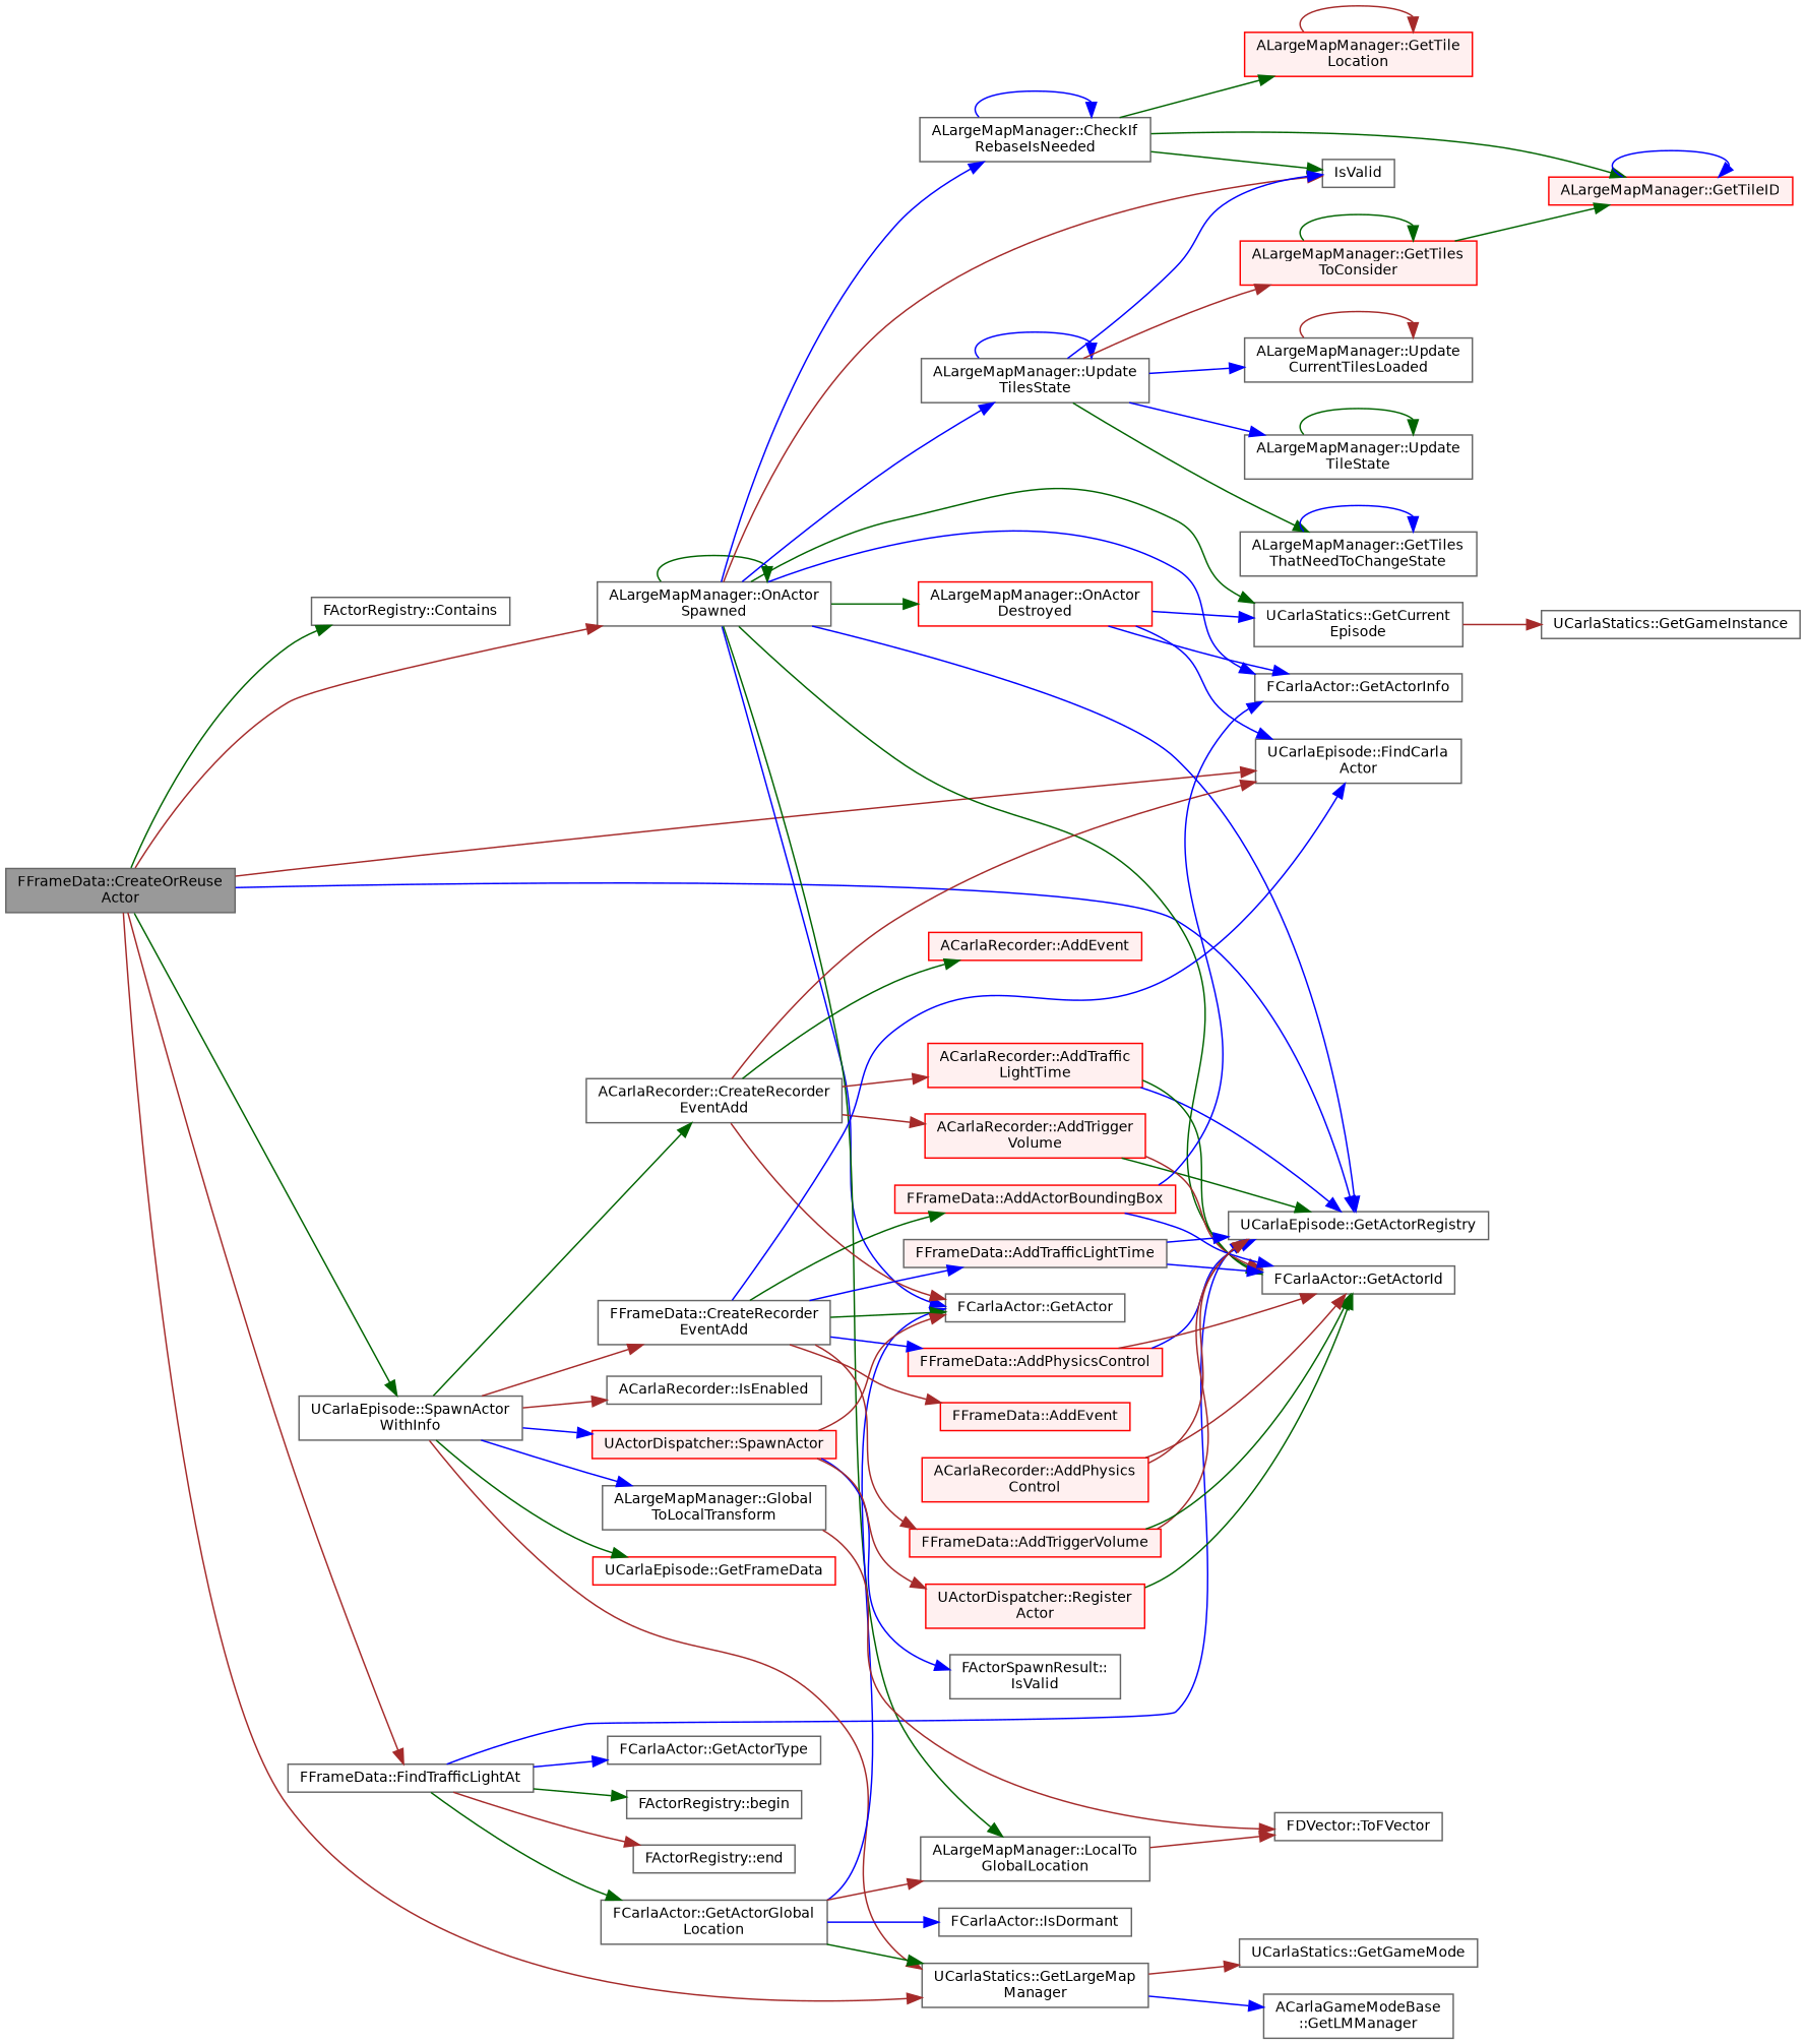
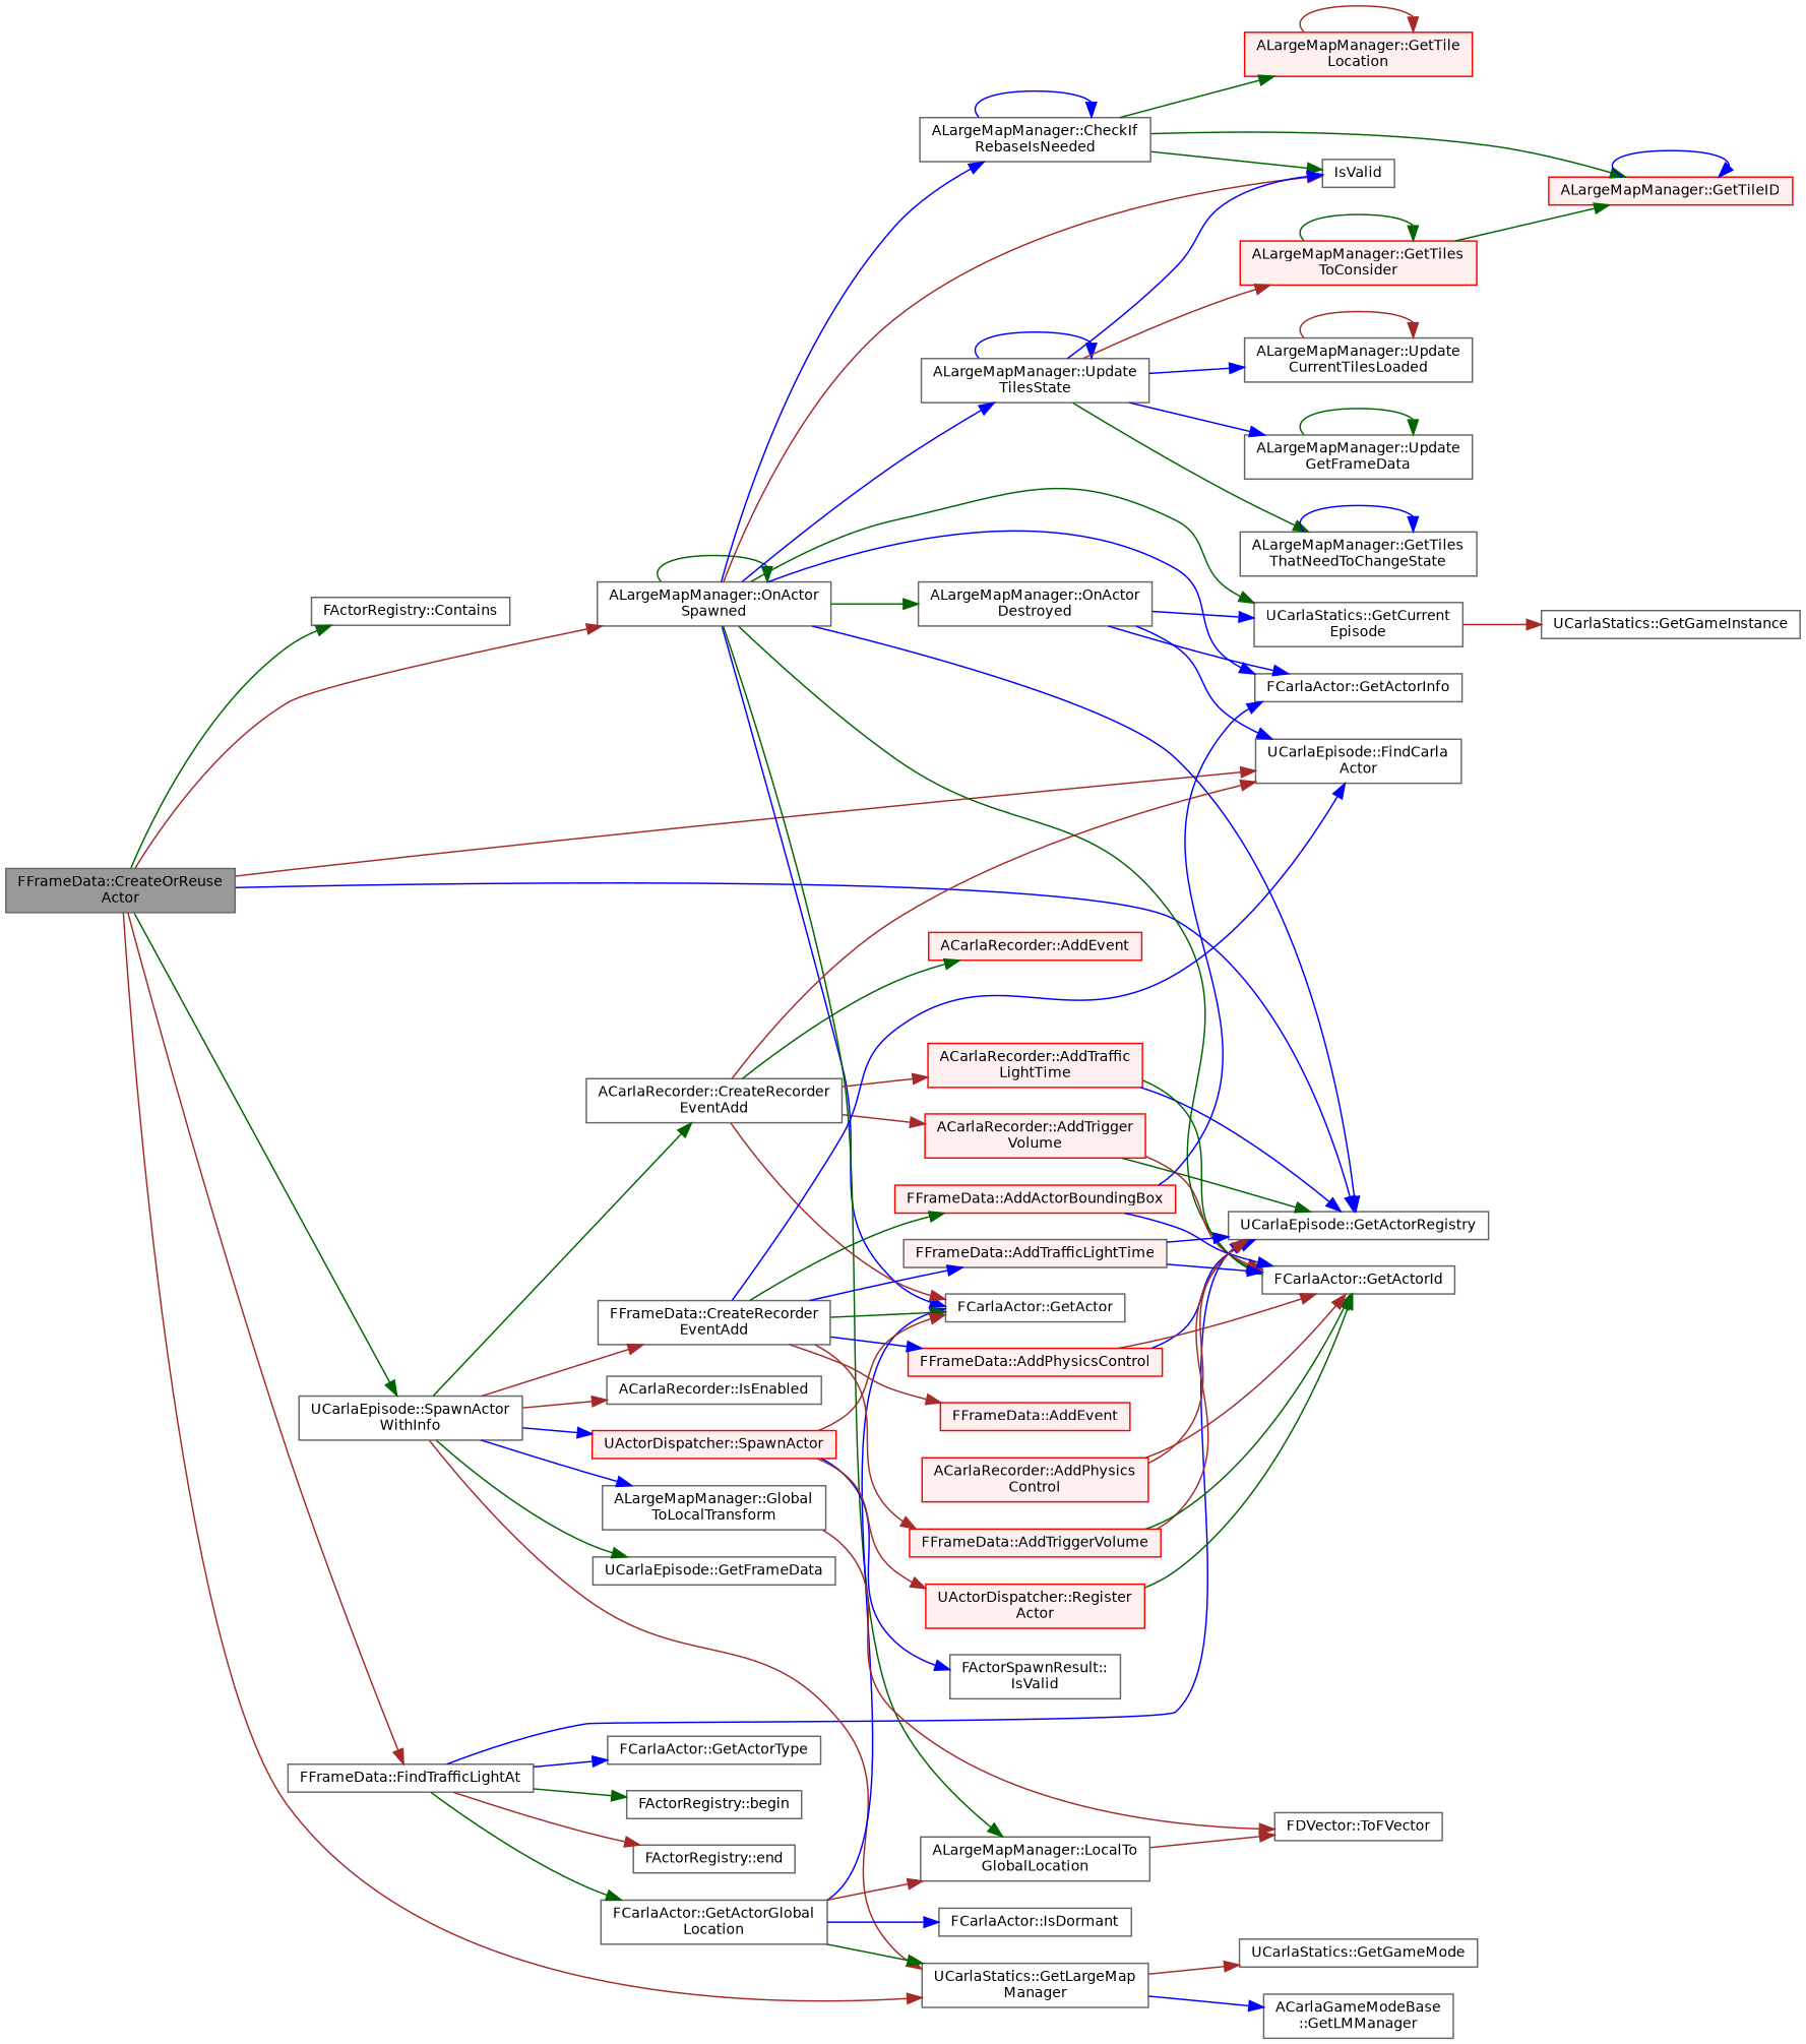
  digraph {
    rankdir=LR
    node [color=grey40 fillcolor=white fontname=Helvetica fontsize=10 shape=box style=filled]
    edge [color=blue fontname=Helvetica fontsize=10 labelfontname=Helvetica labelfontsize=10 style=solid]
    n1 [color=gray40 fillcolor=grey60 fontcolor=black height=0.2 label="FFrameData::CreateOrReuse\lActor" width=0.4]
    n2 [height=0.2 label="FActorRegistry::Contains" width=0.4]
    n3 [height=0.2 label="UCarlaEpisode::FindCarla\lActor" width=0.4]
    n4 [height=0.2 label="FFrameData::FindTrafficLightAt" width=0.4]
    n5 [height=0.2 label="UCarlaStatics::GetLargeMap\lManager" width=0.4]
    n6 [height=0.2 label="UCarlaEpisode::GetActorRegistry" width=0.4]
    n7 [height=0.2 label="ALargeMapManager::OnActor\lSpawned" width=0.4]
    n8 [height=0.2 label="UCarlaEpisode::SpawnActor\lWithInfo" width=0.4]
    n9 [height=0.2 label="FActorRegistry::begin" width=0.4]
    n10 [height=0.2 label="FActorRegistry::end" width=0.4]
    n11 [height=0.2 label="FCarlaActor::GetActorGlobal\lLocation" width=0.4]
    n12 [height=0.2 label="FCarlaActor::GetActorType" width=0.4]
    n13 [height=0.2 label="UCarlaStatics::GetGameMode" width=0.4]
    n14 [height=0.2 label="ACarlaGameModeBase\l::GetLMManager" width=0.4]
    n15 [height=0.2 label="FCarlaActor::GetActor" width=0.4]
    n16 [height=0.2 label="ALargeMapManager::LocalTo\lGlobalLocation" width=0.4]
    n17 [height=0.2 label="ALargeMapManager::CheckIf\lRebaseIsNeeded" width=0.4]
    n18 [height=0.2 label=IsValid width=0.4]
    n19 [height=0.2 label="FCarlaActor::GetActorId" width=0.4]
    n20 [height=0.2 label="FCarlaActor::GetActorInfo" width=0.4]
    n21 [height=0.2 label="UCarlaStatics::GetCurrent\lEpisode" width=0.4]
-   n22 [color=red height=0.2 label="ALargeMapManager::OnActor\lDestroyed" width=0.4]
+   n22 [height=0.2 label="ALargeMapManager::OnActor\lDestroyed" width=0.4]
    n23 [height=0.2 label="ALargeMapManager::Update\lTilesState" width=0.4]
    n24 [height=0.2 label="ACarlaRecorder::CreateRecorder\lEventAdd" width=0.4]
    n25 [height=0.2 label="FFrameData::CreateRecorder\lEventAdd" width=0.4]
-   n26 [color=red height=0.2 label="UCarlaEpisode::GetFrameData" width=0.4]
+   n26 [height=0.2 label="UCarlaEpisode::GetFrameData" width=0.4]
    n27 [height=0.2 label="ALargeMapManager::Global\lToLocalTransform" width=0.4]
    n28 [height=0.2 label="ACarlaRecorder::IsEnabled" width=0.4]
    n29 [color=red fillcolor="#FFF0F0" height=0.2 label="UActorDispatcher::SpawnActor" width=0.4]
    n30 [height=0.2 label="FCarlaActor::IsDormant" width=0.4]
    n31 [height=0.2 label="FDVector::ToFVector" width=0.4]
    n32 [color=red fillcolor="#FFF0F0" height=0.2 label="ALargeMapManager::GetTileID" width=0.4]
    n33 [color=red fillcolor="#FFF0F0" height=0.2 label="ALargeMapManager::GetTile\lLocation" width=0.4]
    n34 [height=0.2 label="UCarlaStatics::GetGameInstance" width=0.4]
    n35 [height=0.2 label="ALargeMapManager::GetTiles\lThatNeedToChangeState" width=0.4]
    n36 [color=red fillcolor="#FFF0F0" height=0.2 label="ALargeMapManager::GetTiles\lToConsider" width=0.4]
    n37 [height=0.2 label="ALargeMapManager::Update\lCurrentTilesLoaded" width=0.4]
-   n38 [height=0.2 label="ALargeMapManager::Update\lTileState" width=0.4]
+   n38 [height=0.2 label="ALargeMapManager::Update\lGetFrameData" width=0.4]
    n39 [color=red fillcolor="#FFF0F0" height=0.2 label="ACarlaRecorder::AddEvent" width=0.4]
    n40 [color=red fillcolor="#FFF0F0" height=0.2 label="ACarlaRecorder::AddTraffic\lLightTime" width=0.4]
    n41 [color=red fillcolor="#FFF0F0" height=0.2 label="ACarlaRecorder::AddTrigger\lVolume" width=0.4]
    n42 [color=red fillcolor="#FFF0F0" height=0.2 label="FFrameData::AddActorBoundingBox" width=0.4]
    n43 [color=red fillcolor="#FFF0F0" height=0.2 label="FFrameData::AddEvent" width=0.4]
    n44 [color=red fillcolor="#FFF0F0" height=0.2 label="FFrameData::AddPhysicsControl" width=0.4]
    n45 [fillcolor="#FFF0F0" height=0.2 label="FFrameData::AddTrafficLightTime" width=0.4]
    n46 [color=red fillcolor="#FFF0F0" height=0.2 label="FFrameData::AddTriggerVolume" width=0.4]
    n47 [height=0.2 label="FActorSpawnResult::\lIsValid" width=0.4]
    n48 [color=red fillcolor="#FFF0F0" height=0.2 label="UActorDispatcher::Register\lActor" width=0.4]
    n49 [color=red fillcolor="#FFF0F0" height=0.2 label="ACarlaRecorder::AddPhysics\lControl" width=0.4]
    n1 -> n2 [color=darkgreen]
    n1 -> n3 [color=brown]
    n1 -> n4 [color=brown]
    n1 -> n5 [color=brown]
    n1 -> n6
    n1 -> n7 [color=brown]
    n1 -> n8 [color=darkgreen]
    n4 -> n6
    n4 -> n9 [color=darkgreen]
    n4 -> n10 [color=brown]
    n4 -> n11 [color=darkgreen]
    n4 -> n12
    n5 -> n13 [color=brown]
    n5 -> n14
    n7 -> n6
    n7 -> n7 [color=darkgreen]
    n7 -> n15
    n7 -> n16 [color=darkgreen]
    n7 -> n17
    n7 -> n18 [color=brown]
    n7 -> n19 [color=darkgreen]
    n7 -> n20
    n7 -> n21 [color=darkgreen]
    n7 -> n22 [color=darkgreen]
    n7 -> n23
    n8 -> n5 [color=brown]
    n8 -> n24 [color=darkgreen]
    n8 -> n25 [color=brown]
    n8 -> n26 [color=darkgreen]
    n8 -> n27
    n8 -> n28 [color=brown]
    n8 -> n29
    n11 -> n5 [color=darkgreen]
    n11 -> n15
    n11 -> n16 [color=brown]
    n11 -> n30
    n16 -> n31 [color=brown]
    n17 -> n17
    n17 -> n18 [color=darkgreen]
    n17 -> n32 [color=darkgreen]
    n17 -> n33 [color=darkgreen]
    n21 -> n34 [color=brown]
    n22 -> n3
    n22 -> n20
    n22 -> n21
    n23 -> n18
    n23 -> n23
    n23 -> n35 [color=darkgreen]
    n23 -> n36 [color=brown]
    n23 -> n37
    n23 -> n38
    n24 -> n3 [color=brown]
    n24 -> n15 [color=brown]
    n24 -> n39 [color=darkgreen]
    n24 -> n40 [color=brown]
    n24 -> n41 [color=brown]
    n25 -> n3
    n25 -> n15 [color=darkgreen]
    n25 -> n42 [color=darkgreen]
    n25 -> n43 [color=brown]
    n25 -> n44
    n25 -> n45
    n25 -> n46 [color=brown]
    n27 -> n31 [color=brown]
    n29 -> n15 [color=brown]
    n29 -> n47
    n29 -> n48 [color=brown]
    n32 -> n32
    n33 -> n33 [color=brown]
    n35 -> n35
    n36 -> n32 [color=darkgreen]
    n36 -> n36 [color=darkgreen]
    n37 -> n37 [color=brown]
    n38 -> n38 [color=darkgreen]
    n40 -> n6
    n40 -> n19 [color=darkgreen]
    n41 -> n6 [color=darkgreen]
    n41 -> n19 [color=brown]
    n42 -> n19
    n42 -> n20
    n44 -> n6
    n44 -> n19 [color=brown]
    n45 -> n6
    n45 -> n19
    n46 -> n6 [color=brown]
    n46 -> n19 [color=darkgreen]
    n48 -> n19 [color=darkgreen]
    n49 -> n6 [color=brown]
    n49 -> n19 [color=brown]
  }
